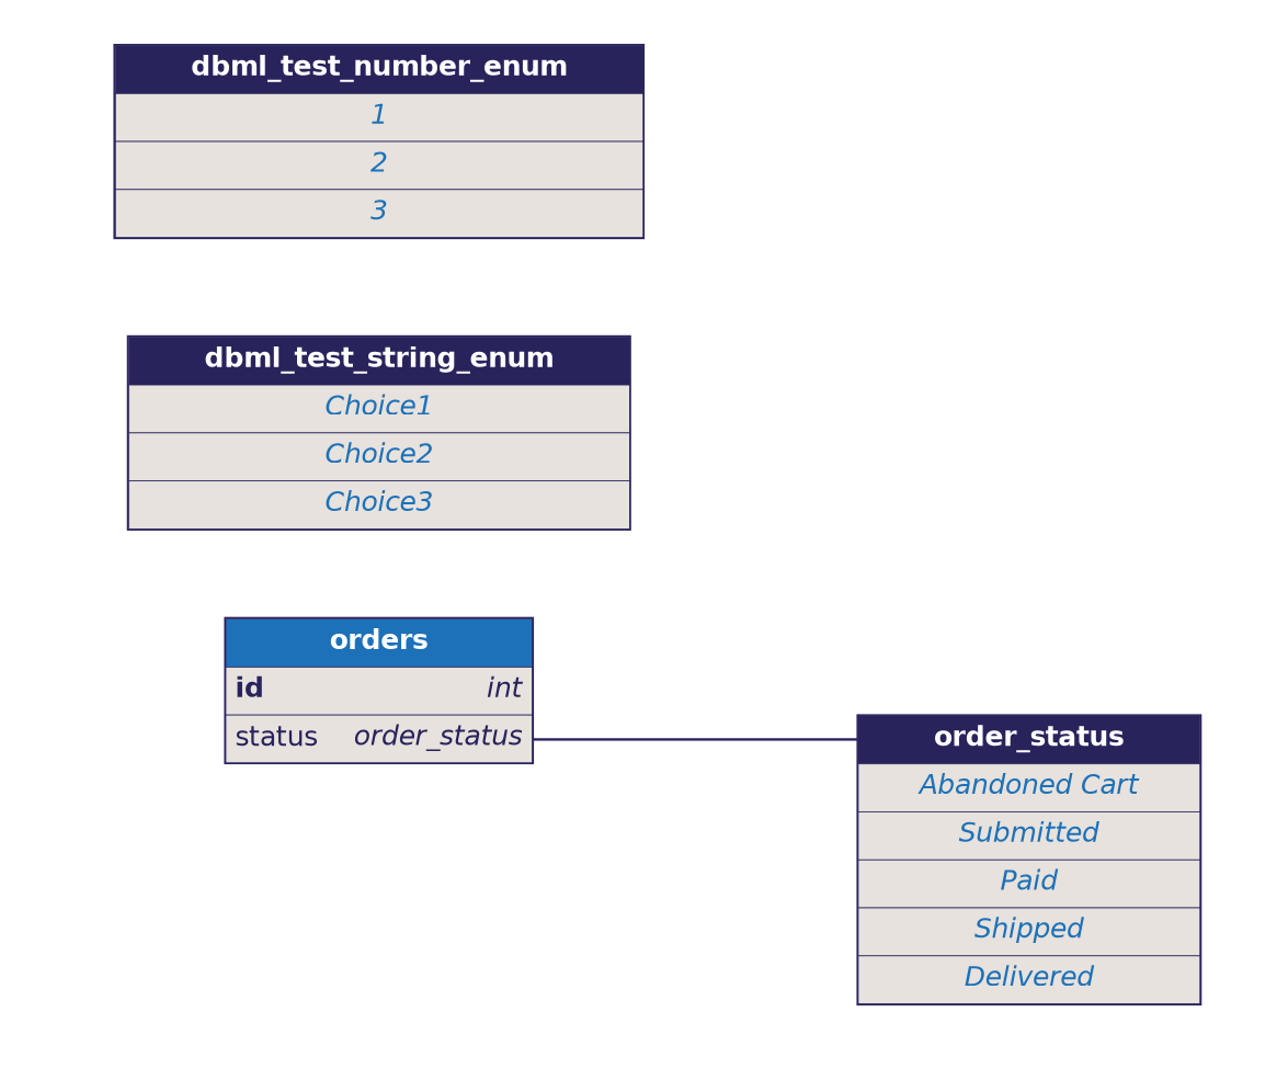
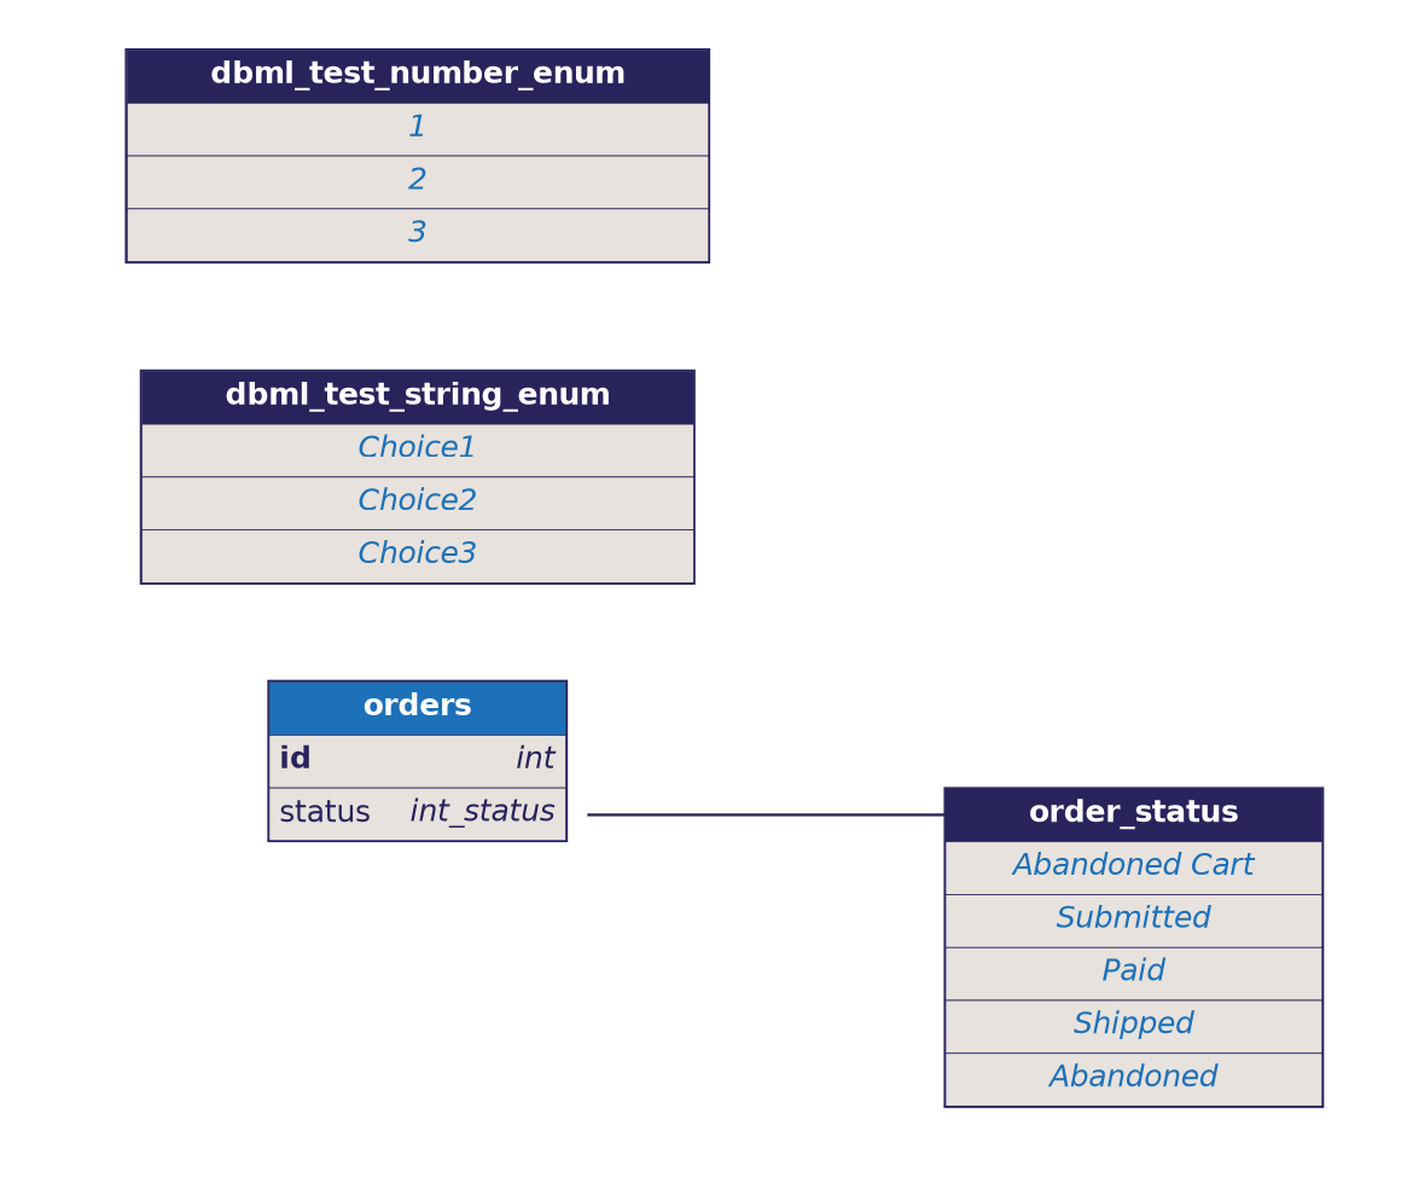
  digraph {
    fontcolor="#29235c"
    fontname=helvetica
    fontsize=32
    rankdir=LR
    node [fontcolor="#29235c" fontname=helvetica fontsize=32 margin=0 penwidth=0]
-   n1 [label=<<TABLE BORDER="2" COLOR="#29235c" CELLBORDER="1" CELLSPACING="0" CELLPADDING="10">     <TR><TD PORT="f0" BGCOLOR="#29235c"><FONT COLOR="#ffffff"><B>       order_status       </B></FONT></TD></TR>     <TR><TD PORT="f0" BGCOLOR="#e7e2dd"><FONT COLOR="#1d71b8"><I>    Abandoned Cart    </I></FONT></TD></TR> <TR><TD PORT="f1" BGCOLOR="#e7e2dd"><FONT COLOR="#1d71b8"><I>    Submitted    </I></FONT></TD></TR> <TR><TD PORT="f2" BGCOLOR="#e7e2dd"><FONT COLOR="#1d71b8"><I>    Paid    </I></FONT></TD></TR> <TR><TD PORT="f3" BGCOLOR="#e7e2dd"><FONT COLOR="#1d71b8"><I>    Shipped    </I></FONT></TD></TR> <TR><TD PORT="f4" BGCOLOR="#e7e2dd"><FONT COLOR="#1d71b8"><I>    Delivered    </I></FONT></TD></TR>     </TABLE>>]
+   n1 [label=<<TABLE BORDER="2" COLOR="#29235c" CELLBORDER="1" CELLSPACING="0" CELLPADDING="10">     <TR><TD PORT="f0" BGCOLOR="#29235c"><FONT COLOR="#ffffff"><B>       order_status       </B></FONT></TD></TR>     <TR><TD PORT="f0" BGCOLOR="#e7e2dd"><FONT COLOR="#1d71b8"><I>    Abandoned Cart    </I></FONT></TD></TR> <TR><TD PORT="f1" BGCOLOR="#e7e2dd"><FONT COLOR="#1d71b8"><I>    Submitted    </I></FONT></TD></TR> <TR><TD PORT="f2" BGCOLOR="#e7e2dd"><FONT COLOR="#1d71b8"><I>    Paid    </I></FONT></TD></TR> <TR><TD PORT="f3" BGCOLOR="#e7e2dd"><FONT COLOR="#1d71b8"><I>    Shipped    </I></FONT></TD></TR> <TR><TD PORT="f4" BGCOLOR="#e7e2dd"><FONT COLOR="#1d71b8"><I>    Abandoned    </I></FONT></TD></TR>     </TABLE>>]
    n2 [label=<<TABLE BORDER="2" COLOR="#29235c" CELLBORDER="1" CELLSPACING="0" CELLPADDING="10">     <TR><TD PORT="f0" BGCOLOR="#29235c"><FONT COLOR="#ffffff"><B>       dbml_test_string_enum       </B></FONT></TD></TR>     <TR><TD PORT="f0" BGCOLOR="#e7e2dd"><FONT COLOR="#1d71b8"><I>    Choice1    </I></FONT></TD></TR> <TR><TD PORT="f1" BGCOLOR="#e7e2dd"><FONT COLOR="#1d71b8"><I>    Choice2    </I></FONT></TD></TR> <TR><TD PORT="f2" BGCOLOR="#e7e2dd"><FONT COLOR="#1d71b8"><I>    Choice3    </I></FONT></TD></TR>     </TABLE>>]
    n3 [label=<<TABLE BORDER="2" COLOR="#29235c" CELLBORDER="1" CELLSPACING="0" CELLPADDING="10">     <TR><TD PORT="f0" BGCOLOR="#29235c"><FONT COLOR="#ffffff"><B>       dbml_test_number_enum       </B></FONT></TD></TR>     <TR><TD PORT="f0" BGCOLOR="#e7e2dd"><FONT COLOR="#1d71b8"><I>    1    </I></FONT></TD></TR> <TR><TD PORT="f1" BGCOLOR="#e7e2dd"><FONT COLOR="#1d71b8"><I>    2    </I></FONT></TD></TR> <TR><TD PORT="f2" BGCOLOR="#e7e2dd"><FONT COLOR="#1d71b8"><I>    3    </I></FONT></TD></TR>     </TABLE>>]
-   n4 [label=<<TABLE BORDER="2" COLOR="#29235c" CELLBORDER="1" CELLSPACING="0" CELLPADDING="10">       <TR><TD PORT="f0" BGCOLOR="#1d71b8"><FONT COLOR="#ffffff"><B>       orders       </B></FONT></TD></TR> <TR><TD ALIGN="LEFT" PORT="f1" BGCOLOR="#e7e2dd">       <TABLE CELLPADDING="0" CELLSPACING="0" BORDER="0">         <TR>           <TD ALIGN="LEFT"><B>id</B>    </TD>           <TD ALIGN="RIGHT"><FONT><I>int</I></FONT></TD>         </TR>       </TABLE>     </TD></TR> <TR><TD ALIGN="LEFT" PORT="f2" BGCOLOR="#e7e2dd">       <TABLE CELLPADDING="0" CELLSPACING="0" BORDER="0">         <TR>           <TD ALIGN="LEFT">status    </TD>           <TD ALIGN="RIGHT"><FONT><I>order_status</I></FONT></TD>         </TR>       </TABLE>     </TD></TR>     </TABLE>>]
+   n4 [label=<<TABLE BORDER="2" COLOR="#29235c" CELLBORDER="1" CELLSPACING="0" CELLPADDING="10">       <TR><TD PORT="f0" BGCOLOR="#1d71b8"><FONT COLOR="#ffffff"><B>       orders       </B></FONT></TD></TR> <TR><TD ALIGN="LEFT" PORT="f1" BGCOLOR="#e7e2dd">       <TABLE CELLPADDING="0" CELLSPACING="0" BORDER="0">         <TR>           <TD ALIGN="LEFT"><B>id</B>    </TD>           <TD ALIGN="RIGHT"><FONT><I>int</I></FONT></TD>         </TR>       </TABLE>     </TD></TR> <TR><TD ALIGN="LEFT" PORT="f2" BGCOLOR="#e7e2dd">       <TABLE CELLPADDING="0" CELLSPACING="0" BORDER="0">         <TR>           <TD ALIGN="LEFT">status    </TD>           <TD ALIGN="RIGHT"><FONT><I>int_status</I></FONT></TD>         </TR>       </TABLE>     </TD></TR>     </TABLE>>]
    n4 -> n1 [arrowhead=none arrowtail=none color="#29235c" fontcolor="#29235c" fontname=helvetica fontsize=32 headport="f0:w" penwidth=3 tailport="f2:e"]
  }
